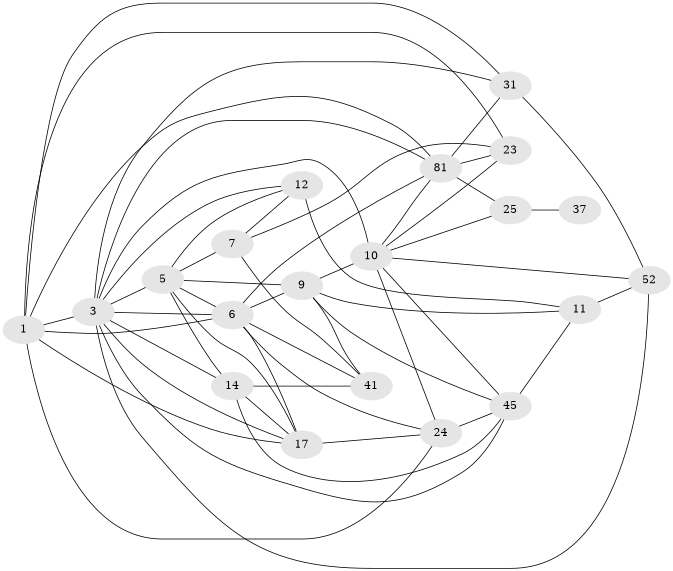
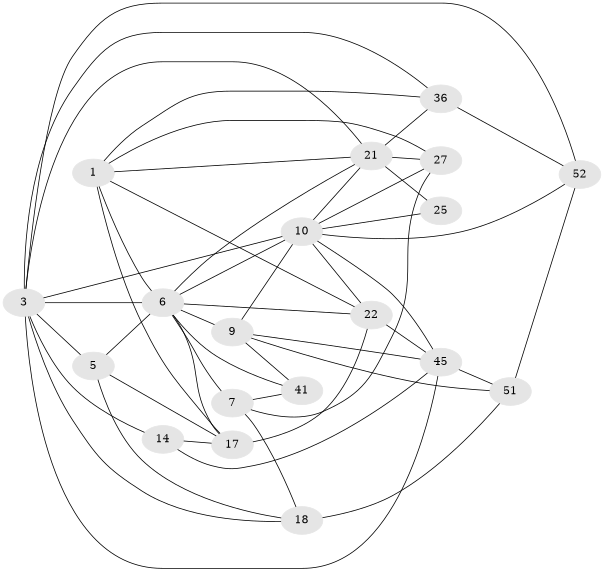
  graph {
    rankdir=LR
    node [color=gray90 style=filled]
    1 [super="+28+20"]
    3 [super="+16+15+4"]
    6 [super="+22"]
    17 [super="+38+44"]
-   21 [super="+36+34" label=81]
-   24 [super="+42"]
-   27 [label=23]
-   31
+   21 [super="+36+34"]
+   24 [super="+42" label=22]
+   27
+   31 [label=36]
    5 [super="+23"]
    10 [super="+50+19"]
-   12
+   12 [label=18]
    14 [super="+40"]
    45 [super="+46"]
    52
    9 [super="+48+11"]
    41
    25 [super="+33"]
    7
-   51 [label=11]
-   37
-   1 -- 3
+   51
    1 -- 6
    1 -- 17
    1 -- 21
    1 -- 24 [weight=2]
    1 -- 27
    1 -- 31
    3 -- 6
-   3 -- 17 [weight=2]
    3 -- 21
    3 -- 31
    3 -- 5
    3 -- 10 [weight=2]
    3 -- 12
    3 -- 14 [weight=2]
    3 -- 45
    3 -- 52
    6 -- 17
    6 -- 21 [weight=2]
    6 -- 24
+   6 -- 10 [weight=2]
    6 -- 9
    6 -- 41
    17 -- 24
    21 -- 27
    21 -- 31
    21 -- 25
    24 -- 45
    31 -- 52
    5 -- 6
    5 -- 17
    5 -- 12
-   5 -- 14
-   5 -- 9 [weight=2]
-   5 -- 7
+   6 -- 7
    10 -- 21
    10 -- 24
    10 -- 27
    10 -- 45
    10 -- 52
    10 -- 25
    12 -- 51
    14 -- 17
    14 -- 45
-   14 -- 41
    45 -- 51
    9 -- 10 [weight=2]
    9 -- 45
    9 -- 41
    9 -- 51
-   25 -- 37
    7 -- 27
    7 -- 12
    7 -- 41
    51 -- 52
  }
